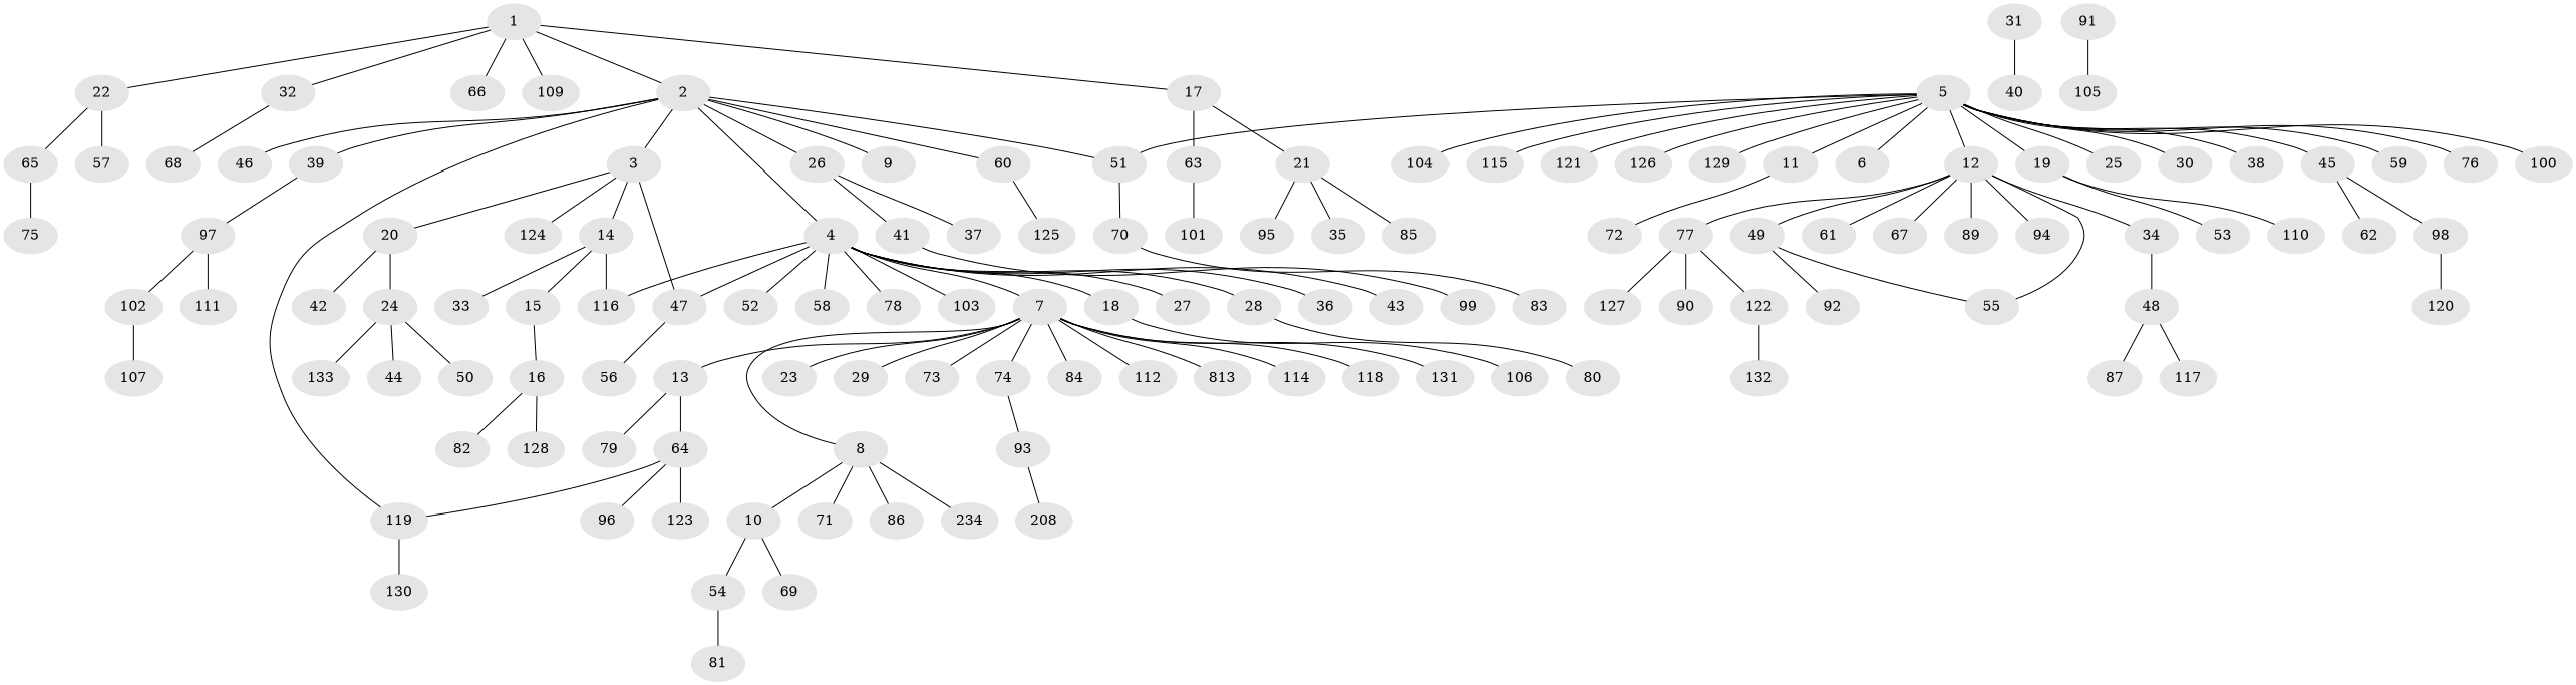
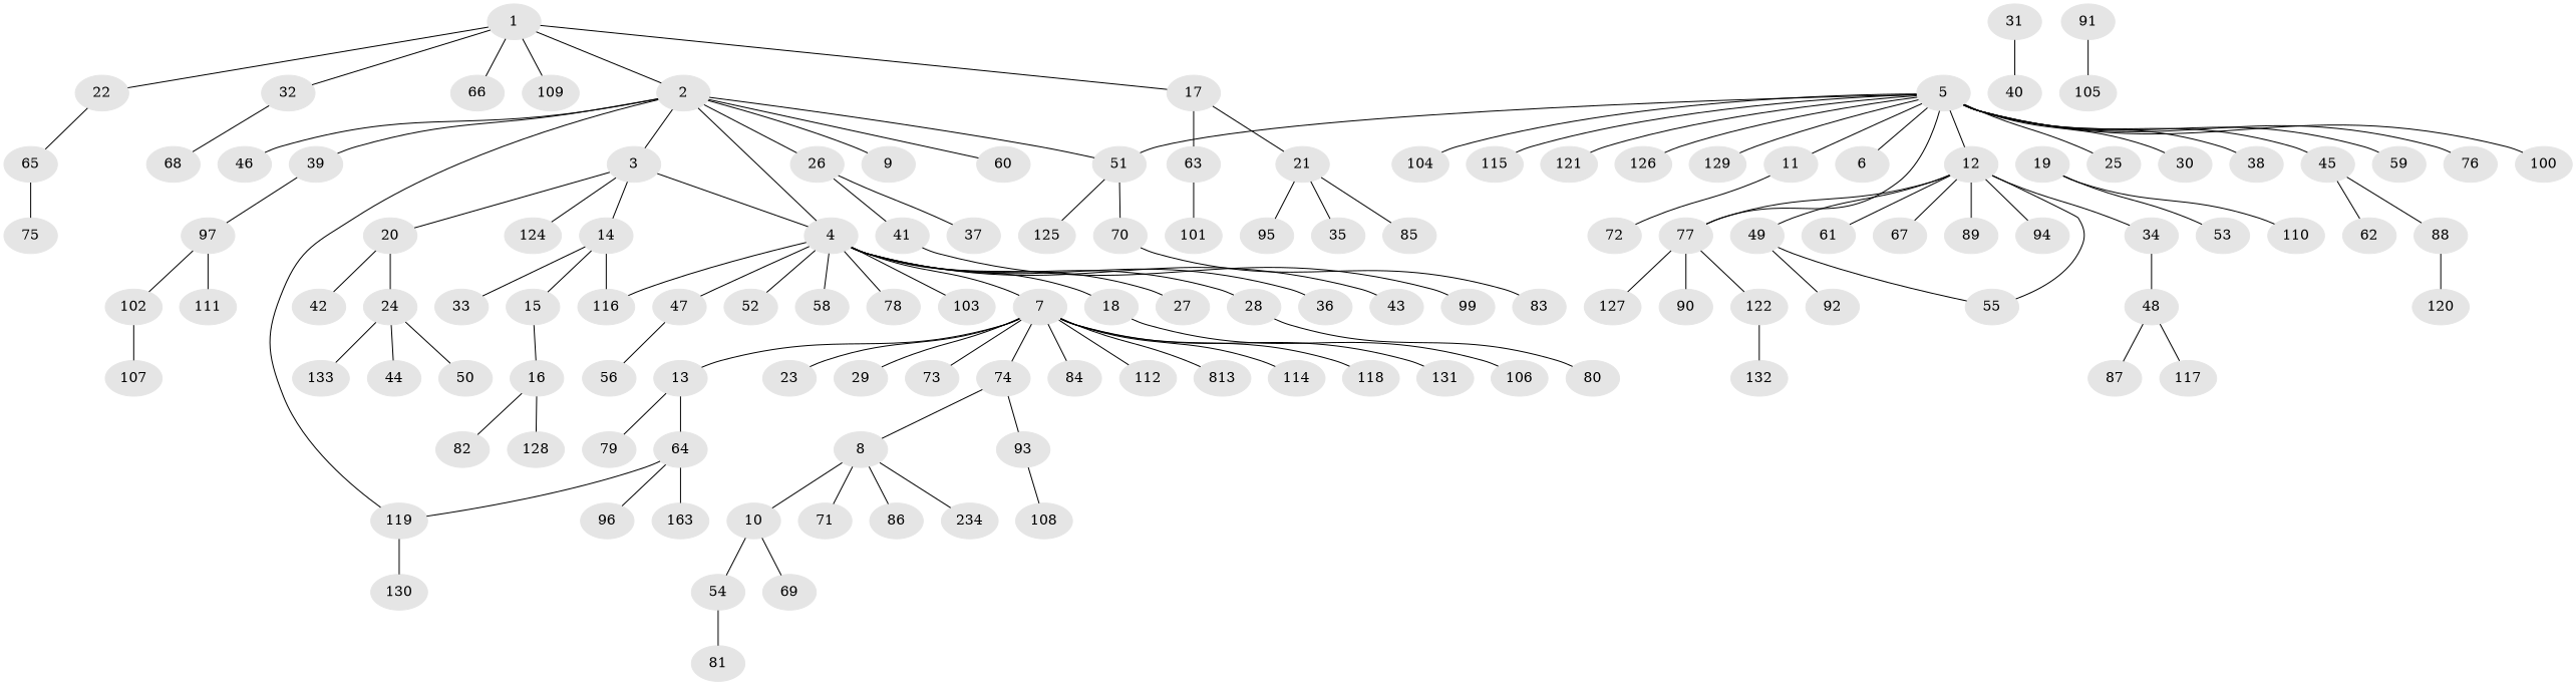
  graph {
    node [color=gray90 style=filled]
    1
    2
    17
    22
    32
    66
    109
    3
    4
    9
    26
    39
    46
    51
    60
    119
    21
    63
-   57
    65
    68
    14
    20
    124
    7
    18
    27
    28
    36
    43
    47
    52
    58
    78
    103
    116
    5
    6
    11
    12
    19
    25
    30
    38
    45
    59
    76
    100
    104
    115
    121
    126
    129
    37
    41
    97
    70
    125
    130
    15
    33
    24
    42
    8
    13
    23
    29
    73
    74
    84
    112
    n72 [label=813]
    114
    118
    131
    106
    80
    56
    72
    34
    49
    55
    61
    67
    77
    89
    94
    53
    110
    62
-   88 [label=98]
+   88
    10
    71
    86
    n95 [label=234]
    64
    79
    31
    40
    93
    54
    69
    81
    48
    92
    90
    122
    127
    96
-   123
+   123 [label=163]
    16
    82
    128
    35
    85
    95
    44
    50
    133
    101
    75
    99
    87
    117
    102
    111
    120
    91
    105
    83
-   108 [label=208]
+   108
    132
    107
    1 -- 2
    1 -- 17
    1 -- 22
    1 -- 32
    1 -- 66
    1 -- 109
    2 -- 3
    2 -- 4
    2 -- 9
    2 -- 26
    2 -- 39
    2 -- 46
    2 -- 51
    2 -- 60
    2 -- 119
    17 -- 21
    17 -- 63
-   22 -- 57
    22 -- 65
    32 -- 68
-   3 -- 47
+   3 -- 4
    3 -- 14
    3 -- 20
    3 -- 124
    4 -- 7
    4 -- 18
    4 -- 27
    4 -- 28
    4 -- 36
    4 -- 43
    4 -- 47
    4 -- 52
    4 -- 58
    4 -- 78
    4 -- 103
    4 -- 116
    26 -- 37
    26 -- 41
    39 -- 97
    51 -- 70
-   60 -- 125
+   51 -- 125
    119 -- 130
    21 -- 35
    21 -- 85
    21 -- 95
    63 -- 101
    65 -- 75
    14 -- 116
    14 -- 15
    14 -- 33
    20 -- 24
    20 -- 42
-   7 -- 8
+   74 -- 8
    7 -- 13
    7 -- 23
    7 -- 29
    7 -- 73
    7 -- 74
    7 -- 84
    7 -- 112
    7 -- n72
    7 -- 114
    7 -- 118
    7 -- 131
    18 -- 106
    28 -- 80
    47 -- 56
    5 -- 51
    5 -- 6
    5 -- 11
    5 -- 12
-   5 -- 19
+   5 -- 77
    5 -- 25
    5 -- 30
    5 -- 38
    5 -- 45
    5 -- 59
    5 -- 76
    5 -- 100
    5 -- 104
    5 -- 115
    5 -- 121
    5 -- 126
    5 -- 129
    11 -- 72
    12 -- 34
    12 -- 49
    12 -- 55
    12 -- 61
    12 -- 67
    12 -- 77
    12 -- 89
    12 -- 94
    19 -- 53
    19 -- 110
    45 -- 62
    45 -- 88
    41 -- 99
    97 -- 102
    97 -- 111
    70 -- 83
    15 -- 16
    24 -- 44
    24 -- 50
    24 -- 133
    8 -- 10
    8 -- 71
    8 -- 86
    8 -- n95
    13 -- 64
    13 -- 79
    74 -- 93
    34 -- 48
    49 -- 55
    49 -- 92
    77 -- 90
    77 -- 122
    77 -- 127
    88 -- 120
    10 -- 54
    10 -- 69
    64 -- 119
    64 -- 96
    64 -- 123
    31 -- 40
    93 -- 108
    54 -- 81
    48 -- 87
    48 -- 117
    122 -- 132
    16 -- 82
    16 -- 128
    102 -- 107
    91 -- 105
  }
